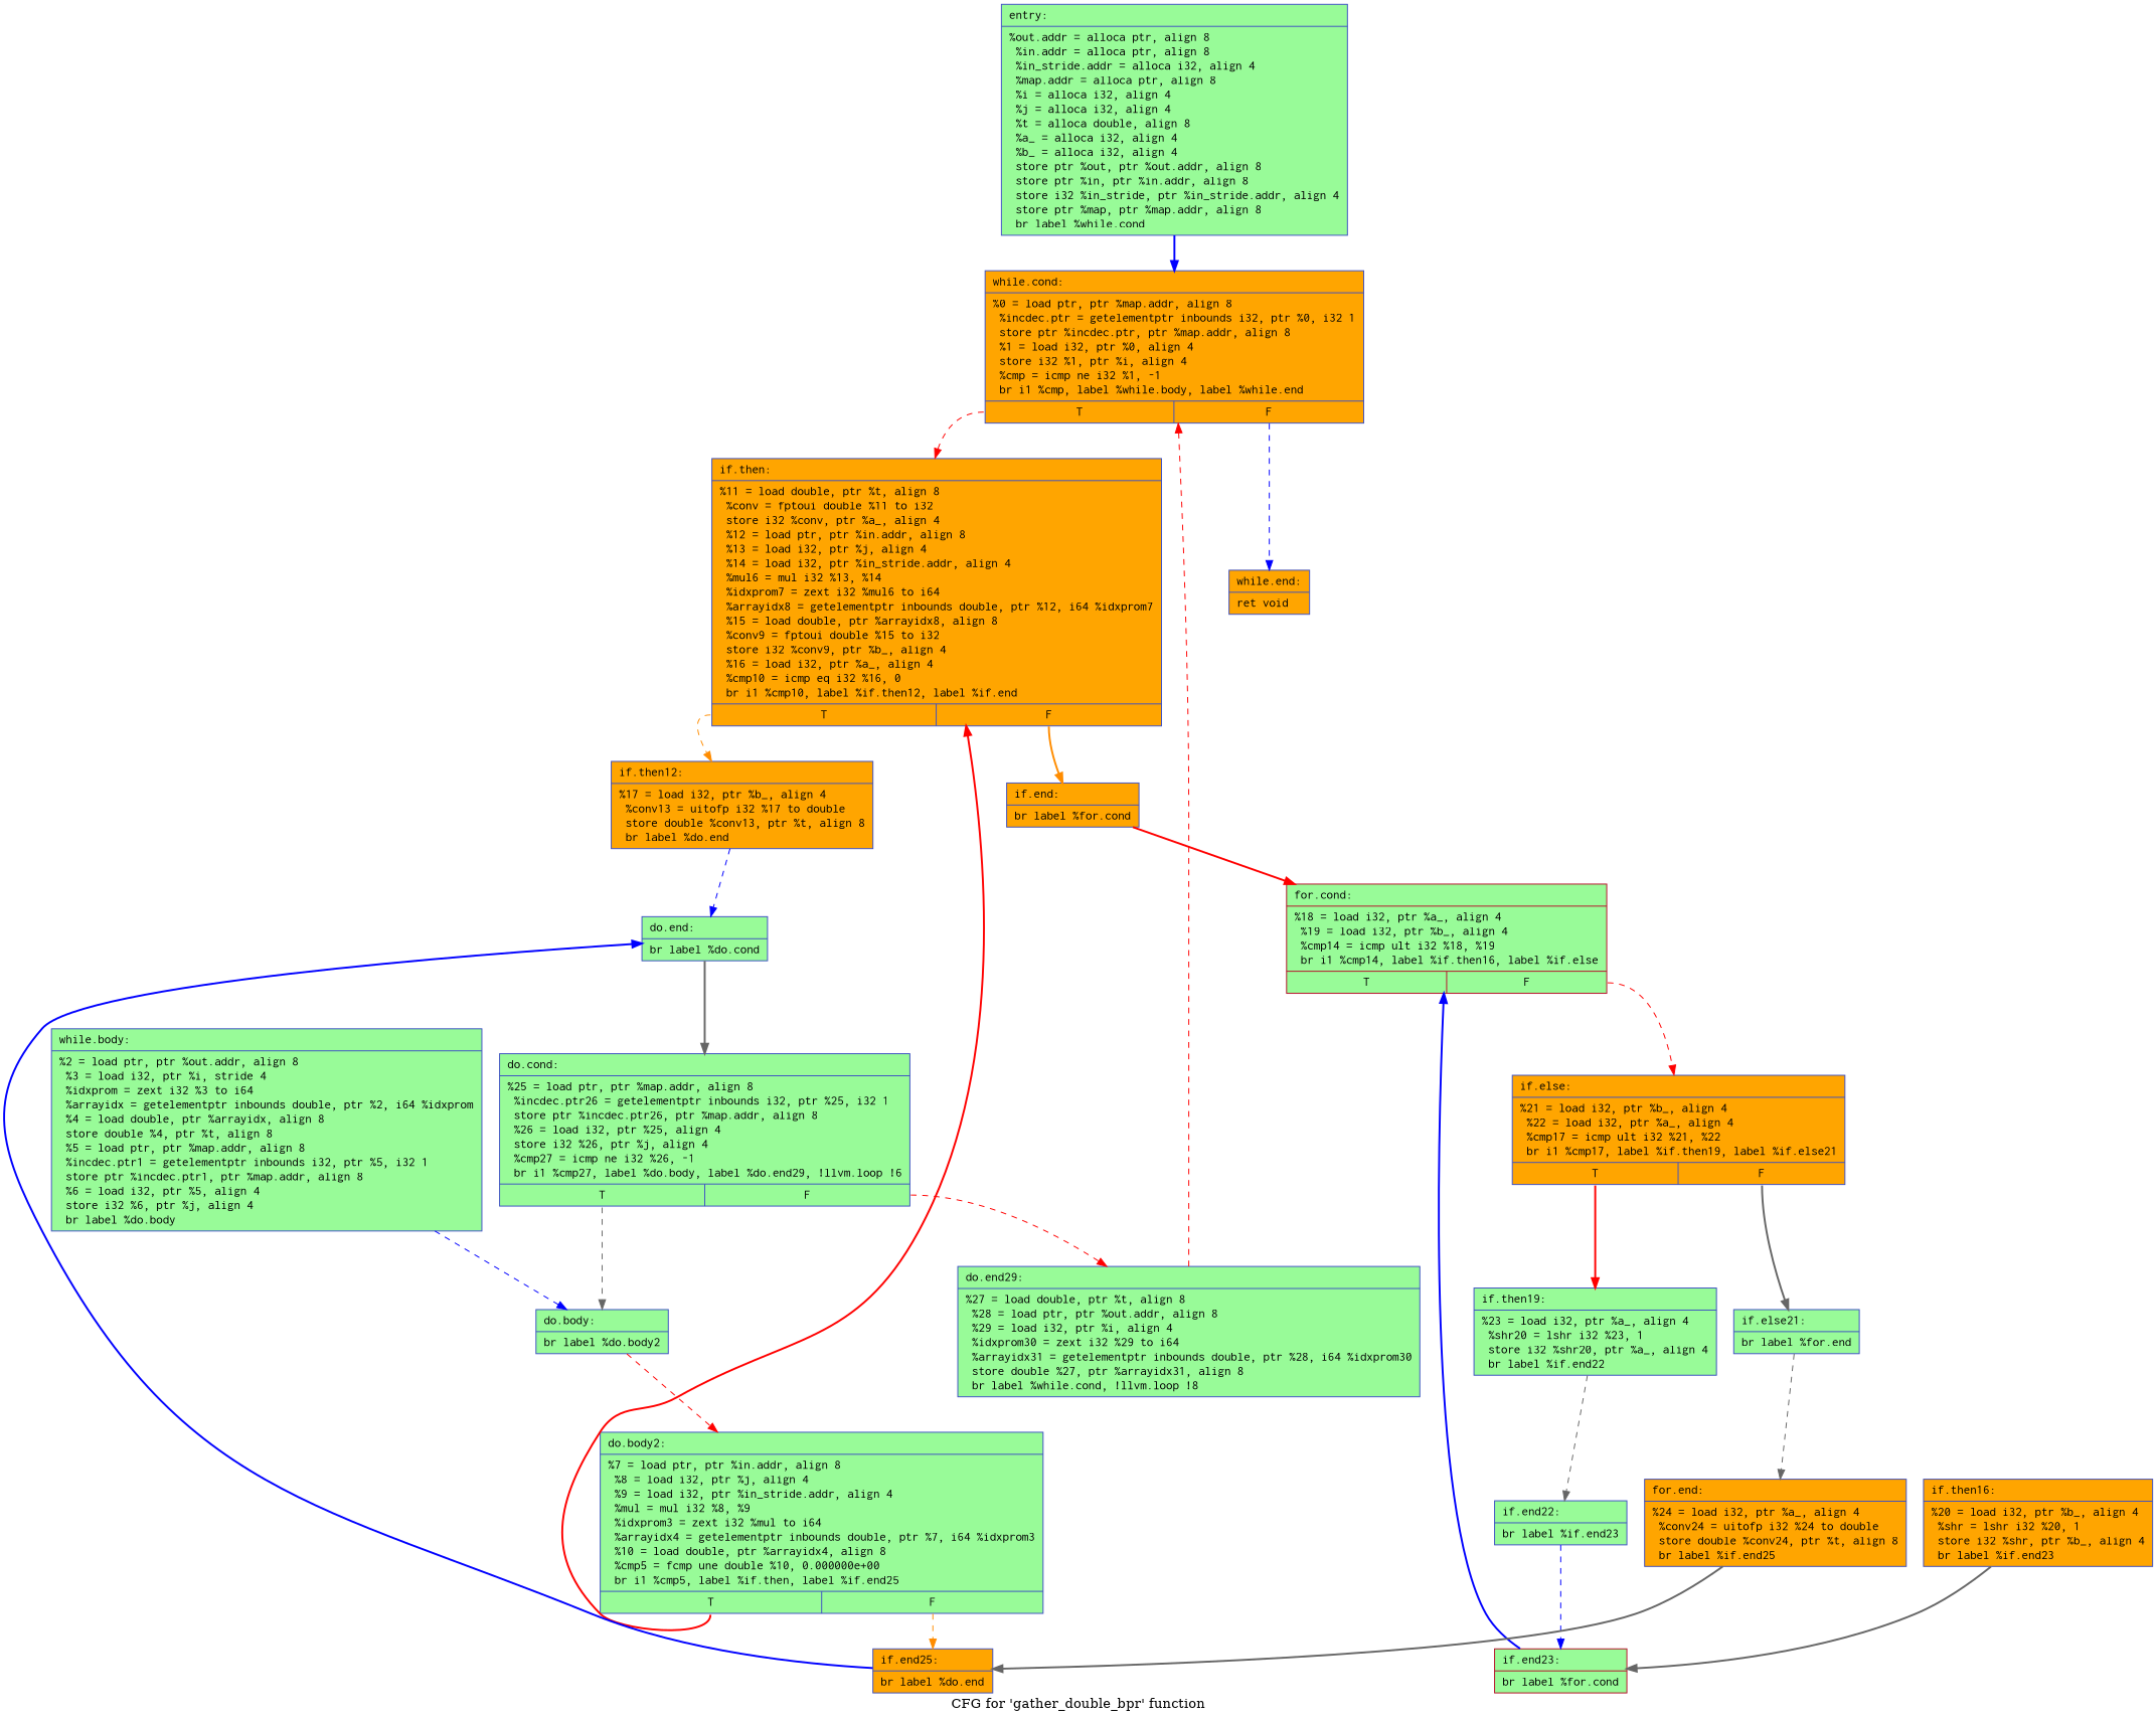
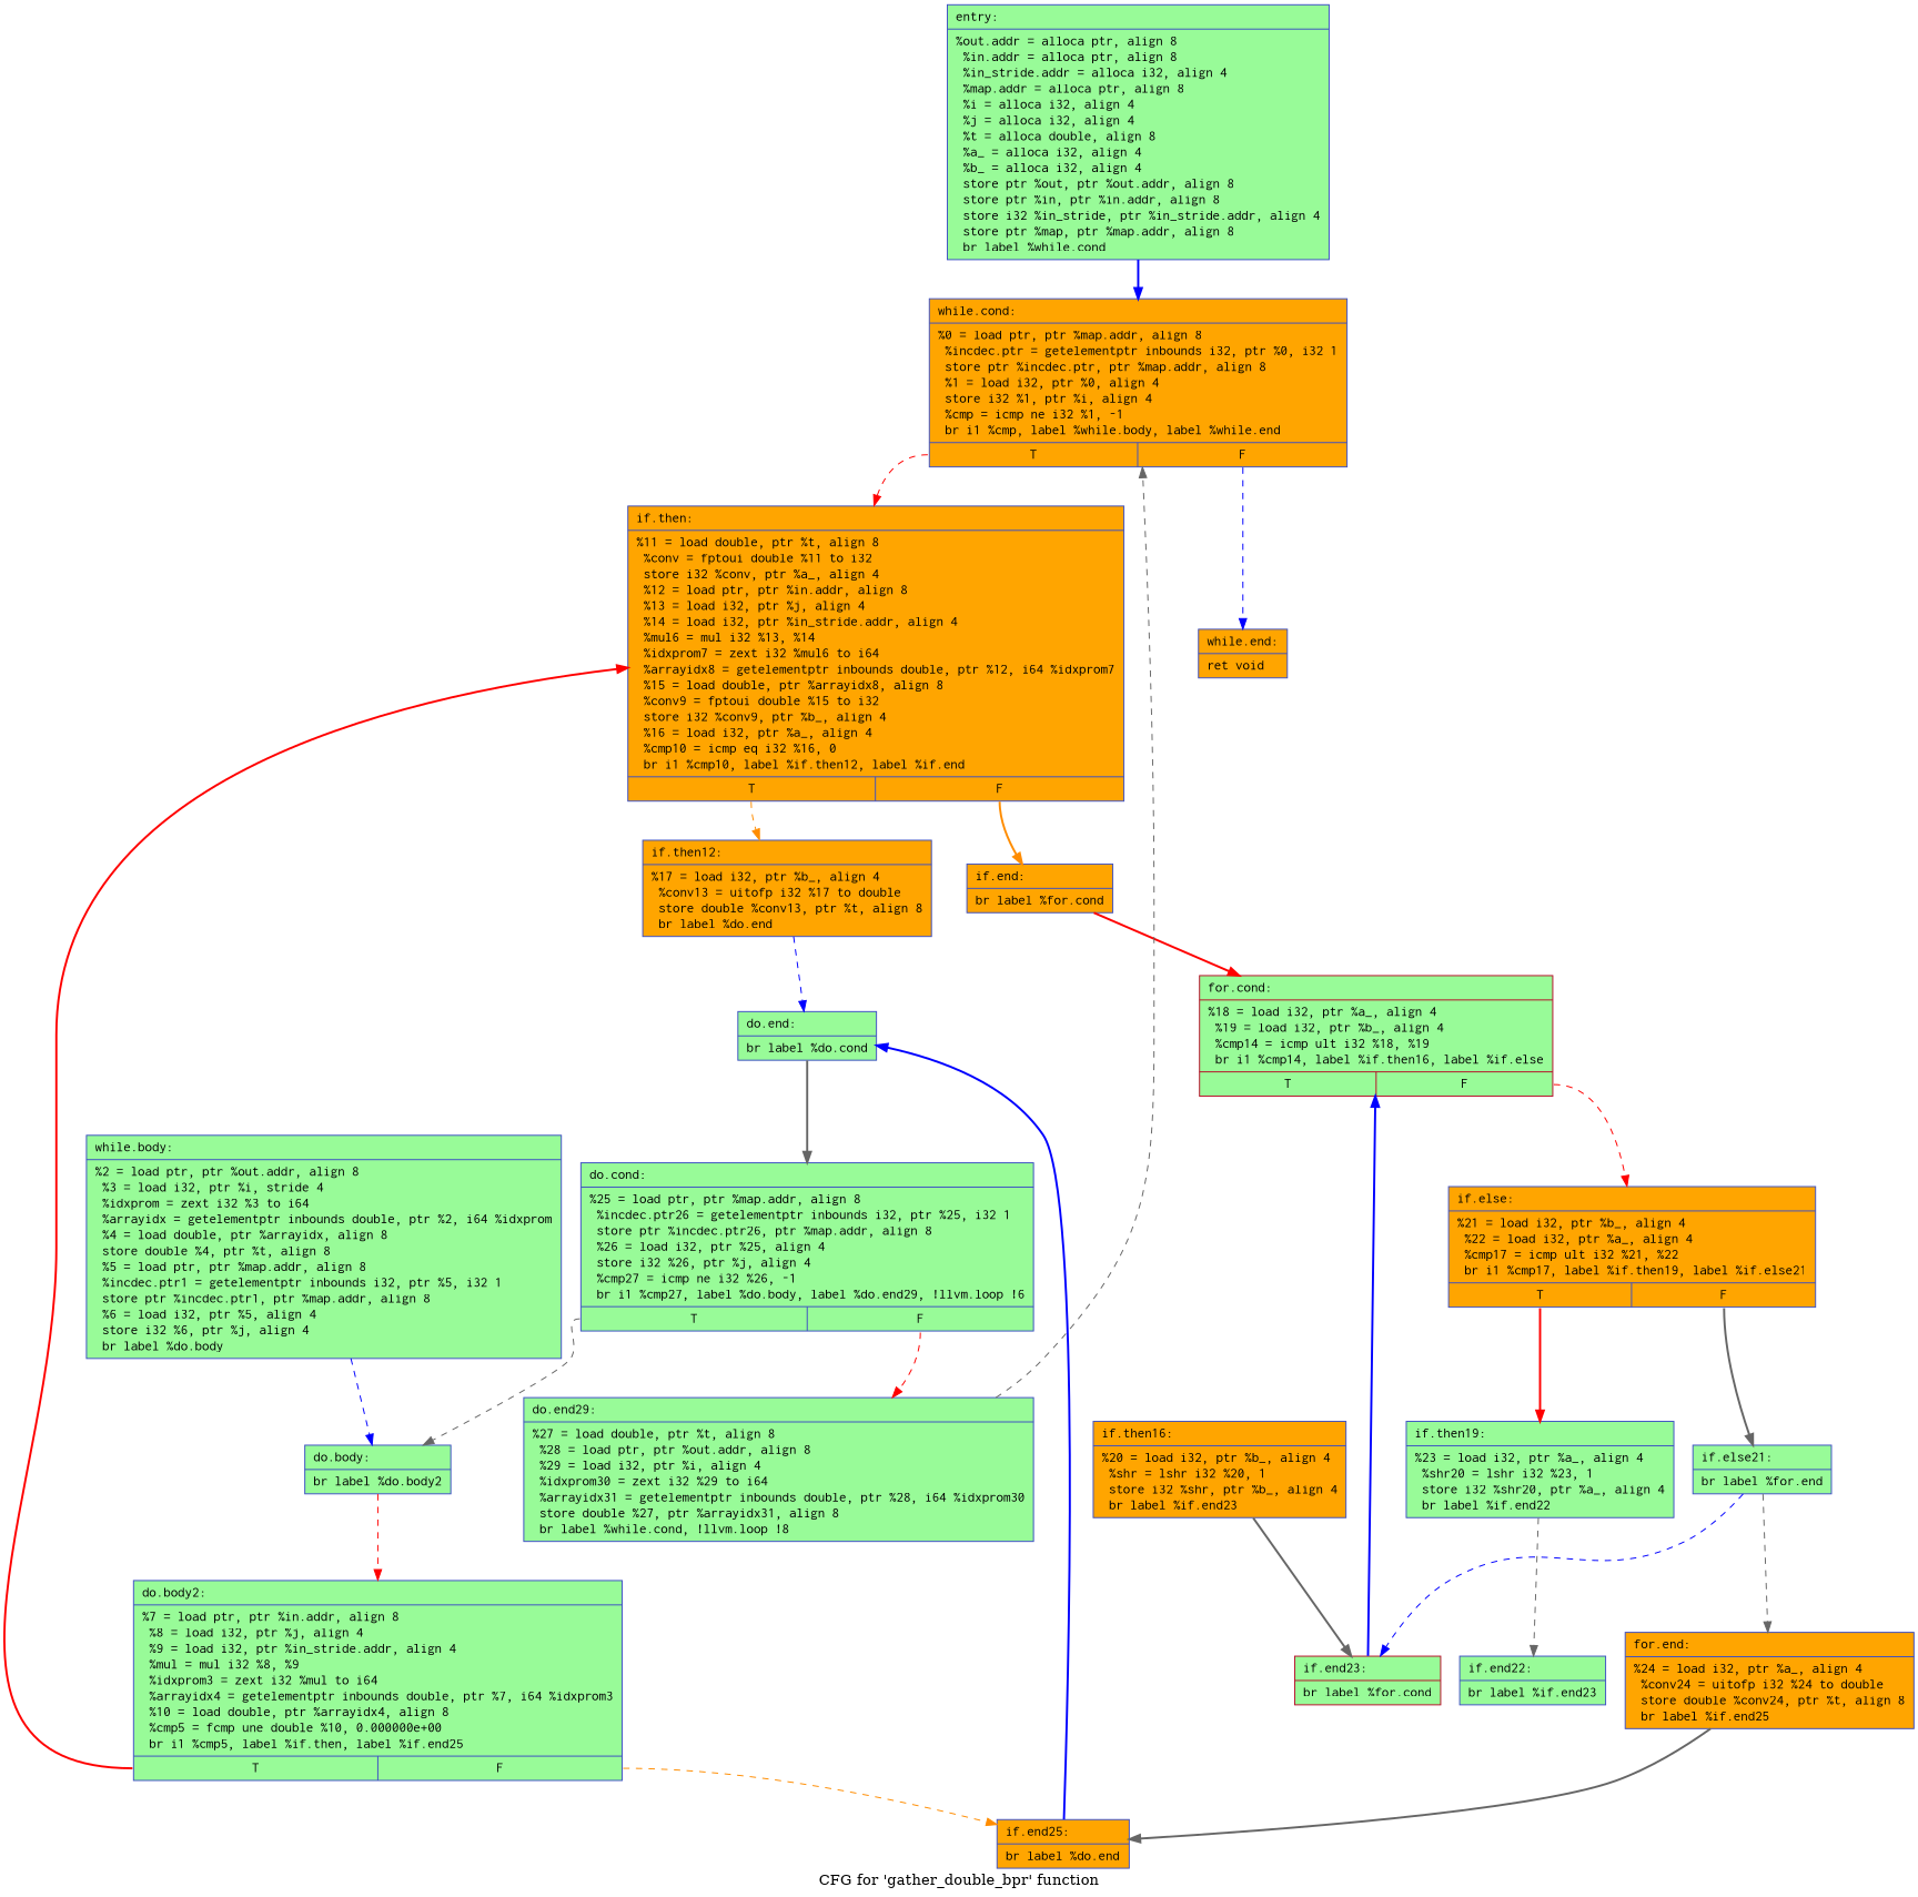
  digraph {
    label="CFG for 'gather_double_bpr' function"
    node [color="#3d50c3ff" fillcolor=palegreen fontname=Courier shape=record style=filled]
    edge [color=red style=dashed]
    n1 [label="{entry:\l|  %out.addr = alloca ptr, align 8\l  %in.addr = alloca ptr, align 8\l  %in_stride.addr = alloca i32, align 4\l  %map.addr = alloca ptr, align 8\l  %i = alloca i32, align 4\l  %j = alloca i32, align 4\l  %t = alloca double, align 8\l  %a_ = alloca i32, align 4\l  %b_ = alloca i32, align 4\l  store ptr %out, ptr %out.addr, align 8\l  store ptr %in, ptr %in.addr, align 8\l  store i32 %in_stride, ptr %in_stride.addr, align 4\l  store ptr %map, ptr %map.addr, align 8\l  br label %while.cond\l}"]
    n2 [fillcolor=orange label="{while.cond:\l|  %0 = load ptr, ptr %map.addr, align 8\l  %incdec.ptr = getelementptr inbounds i32, ptr %0, i32 1\l  store ptr %incdec.ptr, ptr %map.addr, align 8\l  %1 = load i32, ptr %0, align 4\l  store i32 %1, ptr %i, align 4\l  %cmp = icmp ne i32 %1, -1\l  br i1 %cmp, label %while.body, label %while.end\l|{<s0>T|<s1>F}}"]
    n3 [fillcolor=orange label="{while.end:\l|  ret void\l}"]
    n4 [fillcolor=orange label="{if.then:\l|  %11 = load double, ptr %t, align 8\l  %conv = fptoui double %11 to i32\l  store i32 %conv, ptr %a_, align 4\l  %12 = load ptr, ptr %in.addr, align 8\l  %13 = load i32, ptr %j, align 4\l  %14 = load i32, ptr %in_stride.addr, align 4\l  %mul6 = mul i32 %13, %14\l  %idxprom7 = zext i32 %mul6 to i64\l  %arrayidx8 = getelementptr inbounds double, ptr %12, i64 %idxprom7\l  %15 = load double, ptr %arrayidx8, align 8\l  %conv9 = fptoui double %15 to i32\l  store i32 %conv9, ptr %b_, align 4\l  %16 = load i32, ptr %a_, align 4\l  %cmp10 = icmp eq i32 %16, 0\l  br i1 %cmp10, label %if.then12, label %if.end\l|{<s0>T|<s1>F}}"]
    n5 [label="{while.body:\l|  %2 = load ptr, ptr %out.addr, align 8\l  %3 = load i32, ptr %i, stride 4\l  %idxprom = zext i32 %3 to i64\l  %arrayidx = getelementptr inbounds double, ptr %2, i64 %idxprom\l  %4 = load double, ptr %arrayidx, align 8\l  store double %4, ptr %t, align 8\l  %5 = load ptr, ptr %map.addr, align 8\l  %incdec.ptr1 = getelementptr inbounds i32, ptr %5, i32 1\l  store ptr %incdec.ptr1, ptr %map.addr, align 8\l  %6 = load i32, ptr %5, align 4\l  store i32 %6, ptr %j, align 4\l  br label %do.body\l}"]
    n6 [label="{do.body:\l|  br label %do.body2\l}"]
    n7 [label="{do.body2:\l|  %7 = load ptr, ptr %in.addr, align 8\l  %8 = load i32, ptr %j, align 4\l  %9 = load i32, ptr %in_stride.addr, align 4\l  %mul = mul i32 %8, %9\l  %idxprom3 = zext i32 %mul to i64\l  %arrayidx4 = getelementptr inbounds double, ptr %7, i64 %idxprom3\l  %10 = load double, ptr %arrayidx4, align 8\l  %cmp5 = fcmp une double %10, 0.000000e+00\l  br i1 %cmp5, label %if.then, label %if.end25\l|{<s0>T|<s1>F}}"]
    n8 [fillcolor=orange label="{if.end25:\l|  br label %do.end\l}"]
    n9 [fillcolor=orange label="{if.then12:\l|  %17 = load i32, ptr %b_, align 4\l  %conv13 = uitofp i32 %17 to double\l  store double %conv13, ptr %t, align 8\l  br label %do.end\l}"]
    n10 [fillcolor=orange label="{if.end:\l|  br label %for.cond\l}"]
    n11 [label="{do.end:\l|  br label %do.cond\l}"]
    n12 [color="#b70d28ff" label="{for.cond:\l|  %18 = load i32, ptr %a_, align 4\l  %19 = load i32, ptr %b_, align 4\l  %cmp14 = icmp ult i32 %18, %19\l  br i1 %cmp14, label %if.then16, label %if.else\l|{<s0>T|<s1>F}}"]
    n13 [label="{do.cond:\l|  %25 = load ptr, ptr %map.addr, align 8\l  %incdec.ptr26 = getelementptr inbounds i32, ptr %25, i32 1\l  store ptr %incdec.ptr26, ptr %map.addr, align 8\l  %26 = load i32, ptr %25, align 4\l  store i32 %26, ptr %j, align 4\l  %cmp27 = icmp ne i32 %26, -1\l  br i1 %cmp27, label %do.body, label %do.end29, !llvm.loop !6\l|{<s0>T|<s1>F}}"]
    n14 [fillcolor=orange label="{if.else:\l|  %21 = load i32, ptr %b_, align 4\l  %22 = load i32, ptr %a_, align 4\l  %cmp17 = icmp ult i32 %21, %22\l  br i1 %cmp17, label %if.then19, label %if.else21\l|{<s0>T|<s1>F}}"]
    n15 [label="{do.end29:\l|  %27 = load double, ptr %t, align 8\l  %28 = load ptr, ptr %out.addr, align 8\l  %29 = load i32, ptr %i, align 4\l  %idxprom30 = zext i32 %29 to i64\l  %arrayidx31 = getelementptr inbounds double, ptr %28, i64 %idxprom30\l  store double %27, ptr %arrayidx31, align 8\l  br label %while.cond, !llvm.loop !8\l}"]
    n16 [fillcolor=orange label="{if.then16:\l|  %20 = load i32, ptr %b_, align 4\l  %shr = lshr i32 %20, 1\l  store i32 %shr, ptr %b_, align 4\l  br label %if.end23\l}"]
    n17 [color="#b70d28ff" label="{if.end23:\l|  br label %for.cond\l}"]
    n18 [label="{if.then19:\l|  %23 = load i32, ptr %a_, align 4\l  %shr20 = lshr i32 %23, 1\l  store i32 %shr20, ptr %a_, align 4\l  br label %if.end22\l}"]
    n19 [label="{if.else21:\l|  br label %for.end\l}"]
    n20 [label="{if.end22:\l|  br label %if.end23\l}"]
    n21 [fillcolor=orange label="{for.end:\l|  %24 = load i32, ptr %a_, align 4\l  %conv24 = uitofp i32 %24 to double\l  store double %conv24, ptr %t, align 8\l  br label %if.end25\l}"]
    n1 -> n2 [color=blue style=bold]
    n2 -> n3 [color=blue tailport=s1]
    n2 -> n4 [tailport=s0]
    n4 -> n9 [color=darkorange tailport=s0]
    n4 -> n10 [color=darkorange style=bold tailport=s1]
    n5 -> n6 [color=blue]
    n6 -> n7
    n7 -> n4 [style=bold tailport=s0]
    n7 -> n8 [color=darkorange tailport=s1]
    n8 -> n11 [color=blue style=bold]
    n9 -> n11 [color=blue]
    n10 -> n12 [style=bold]
    n11 -> n13 [color=gray40 style=bold]
    n12 -> n14 [tailport=s1]
    n13 -> n6 [color=gray40 tailport=s0]
    n13 -> n15 [tailport=s1]
    n14 -> n18 [style=bold tailport=s0]
    n14 -> n19 [color=gray40 style=bold tailport=s1]
-   n15 -> n2
+   n15 -> n2 [color=gray40]
    n16 -> n17 [color=gray40 style=bold]
    n17 -> n12 [color=blue style=bold]
    n18 -> n20 [color=gray40]
    n19 -> n21 [color=gray40]
-   n20 -> n17 [color=blue]
+   n19 -> n17 [color=blue]
    n21 -> n8 [color=gray40 style=bold]
  }
